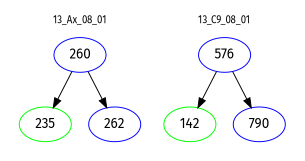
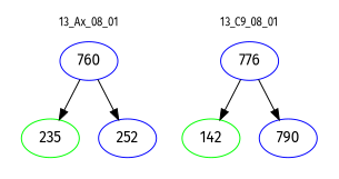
  digraph {
    fontname="Fira Sans"
    node [color=blue fontname="Fira Sans"]
    edge [color=black fontname="Fira Sans"]
-   n1 [label=260]
+   n1 [label=760]
    n2 [color=green label=235]
-   n3 [label=262]
-   n4 [label=576]
+   n3 [label=252]
+   n4 [label=776]
    n5 [color=green label=142]
    n6 [label=790]
    subgraph cluster_1 {
      color=white
      fontsize=10
      label="13_Ax_08_01"
      n1
      n2
      n3
    }
    subgraph cluster_2 {
      color=white
      fontsize=10
      label="13_C9_08_01"
      n4
      n5
      n6
    }
    n1 -> n2
    n1 -> n3
    n4 -> n5
    n4 -> n6
  }
